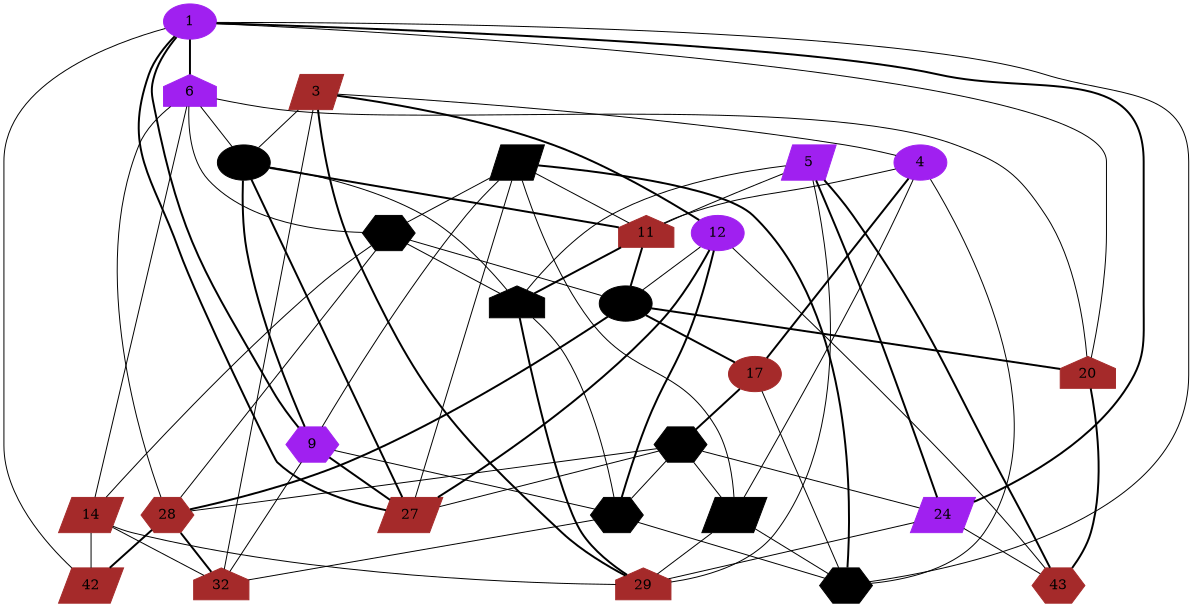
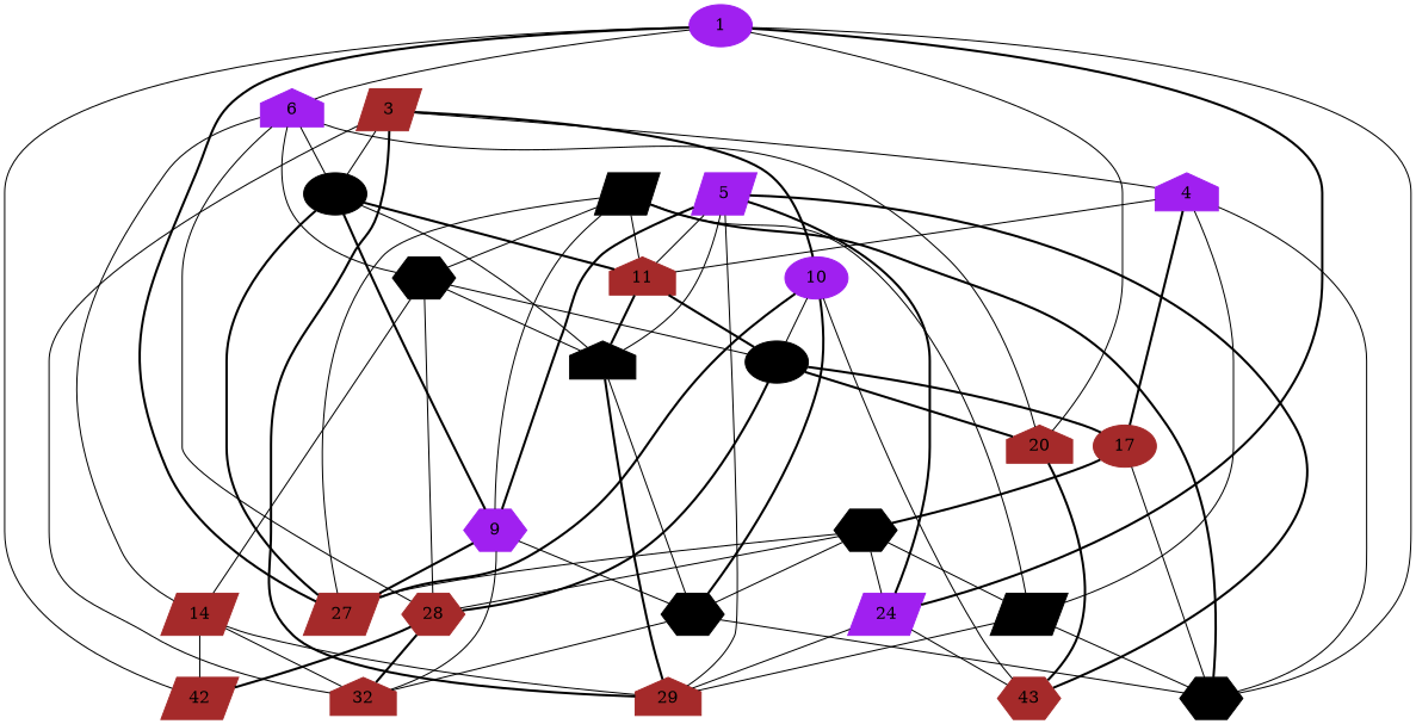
  graph {
    node [color=brown shape=parallelogram style=filled]
    edge [style=solid]
    1 [color=purple shape=ellipse super="+45"]
    6 [color=purple shape=house super="+36"]
    20 [shape=house super="+30"]
    24 [color=purple super="+52"]
    27 [super="+46"]
    38 [color=black shape=hexagon super="+41"]
    42
    7 [color=black shape=hexagon super="+49"]
    8 [color=black shape=ellipse super="+40"]
    14 [super="+44"]
    28 [shape=hexagon super="+31"]
    43 [shape=hexagon]
    29 [shape=house super="+34"]
    2 [color=black super="+37"]
    9 [color=purple shape=hexagon super="+23"]
    11 [shape=house super="+22"]
    21 [color=black super="+33"]
    13 [color=black shape=house super="+39"]
    15 [color=black shape=ellipse super="+47"]
    32 [shape=house super="+50"]
    26 [color=black shape=hexagon super="+51"]
    3 [super="+48"]
-   4 [color=purple shape=ellipse super="+16"]
-   12 [color=purple shape=ellipse super="+35"]
+   4 [color=purple shape=house super="+16"]
+   12 [color=purple shape=ellipse super="+35" label=10]
    17 [shape=ellipse]
    18 [color=black shape=hexagon super="+25"]
    5 [color=purple super="+19"]
-   1 -- 6 [style=bold]
+   1 -- 6
    1 -- 20
    1 -- 24 [style=bold]
    1 -- 27 [style=bold]
    1 -- 38
    1 -- 42
    6 -- 20
    6 -- 7
    6 -- 8
    6 -- 14
    6 -- 28
    20 -- 43 [style=bold]
    24 -- 43
    24 -- 29
    7 -- 14
    7 -- 28
    7 -- 13
    7 -- 15
    8 -- 27 [style=bold]
    8 -- 9 [style=bold]
    8 -- 11 [style=bold]
    8 -- 13
    14 -- 42 [weight=2]
    14 -- 29
    14 -- 32
    28 -- 42 [style=bold]
    28 -- 32 [style=bold]
    2 -- 27
    2 -- 38 [style=bold]
    2 -- 7
    2 -- 9
    2 -- 11
    2 -- 21
    9 -- 27 [style=bold]
    9 -- 32
    9 -- 26
    11 -- 13 [style=bold]
    11 -- 15 [style=bold]
    21 -- 38
    21 -- 29
    13 -- 29 [style=bold]
    13 -- 26
    15 -- 20 [style=bold]
    15 -- 28 [style=bold]
    15 -- 17 [style=bold]
    26 -- 38
    26 -- 32
    3 -- 8
    3 -- 29 [style=bold]
    3 -- 32 [weight=2]
    3 -- 4
    3 -- 12 [style=bold]
    4 -- 38
    4 -- 11
    4 -- 21
    4 -- 17 [style=bold]
    12 -- 27 [style=bold]
    12 -- 43
    12 -- 15
    12 -- 26 [style=bold]
    17 -- 38
    17 -- 18 [style=bold]
    18 -- 24
    18 -- 27
    18 -- 28
    18 -- 21
    18 -- 26
    5 -- 24 [style=bold]
    5 -- 43 [style=bold]
    5 -- 29
-   1 -- 9 [style=bold]
+   5 -- 9 [style=bold]
    5 -- 11
    5 -- 13
  }
